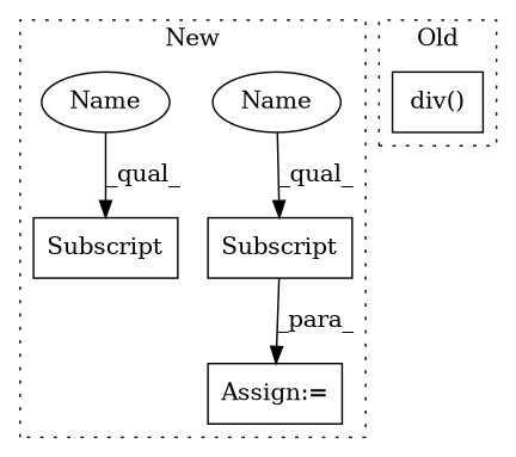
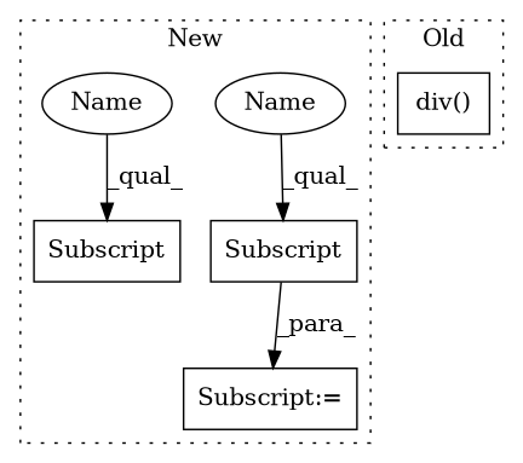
  digraph {
    node [a=63 l="17,0" shape=box]
    n1 [label=Subscript s="3016,0"]
    n2 [label=Subscript s="3061,0"]
-   n3 [a=68 l=3 label="Assign:=" s=3058]
+   n3 [a=68 l=3 label="Subscript:=" s=3058]
    n4 [a=87 l=14 label=Name s=3061 shape=ellipse]
    n5 [a=87 l=14 label=Name s=3016 shape=ellipse]
    n6 [a=75 l="10,21" label="div()" s="2831,2869"]
    subgraph cluster_1 {
      label=New
      style=dotted
      n1
      n2
      n3
      n4
      n5
    }
    subgraph cluster_2 {
      label=Old
      style=dotted
      n6
    }
    n2 -> n3 [label=_para_]
    n4 -> n2 [label=_qual_]
    n5 -> n1 [label=_qual_]
  }
